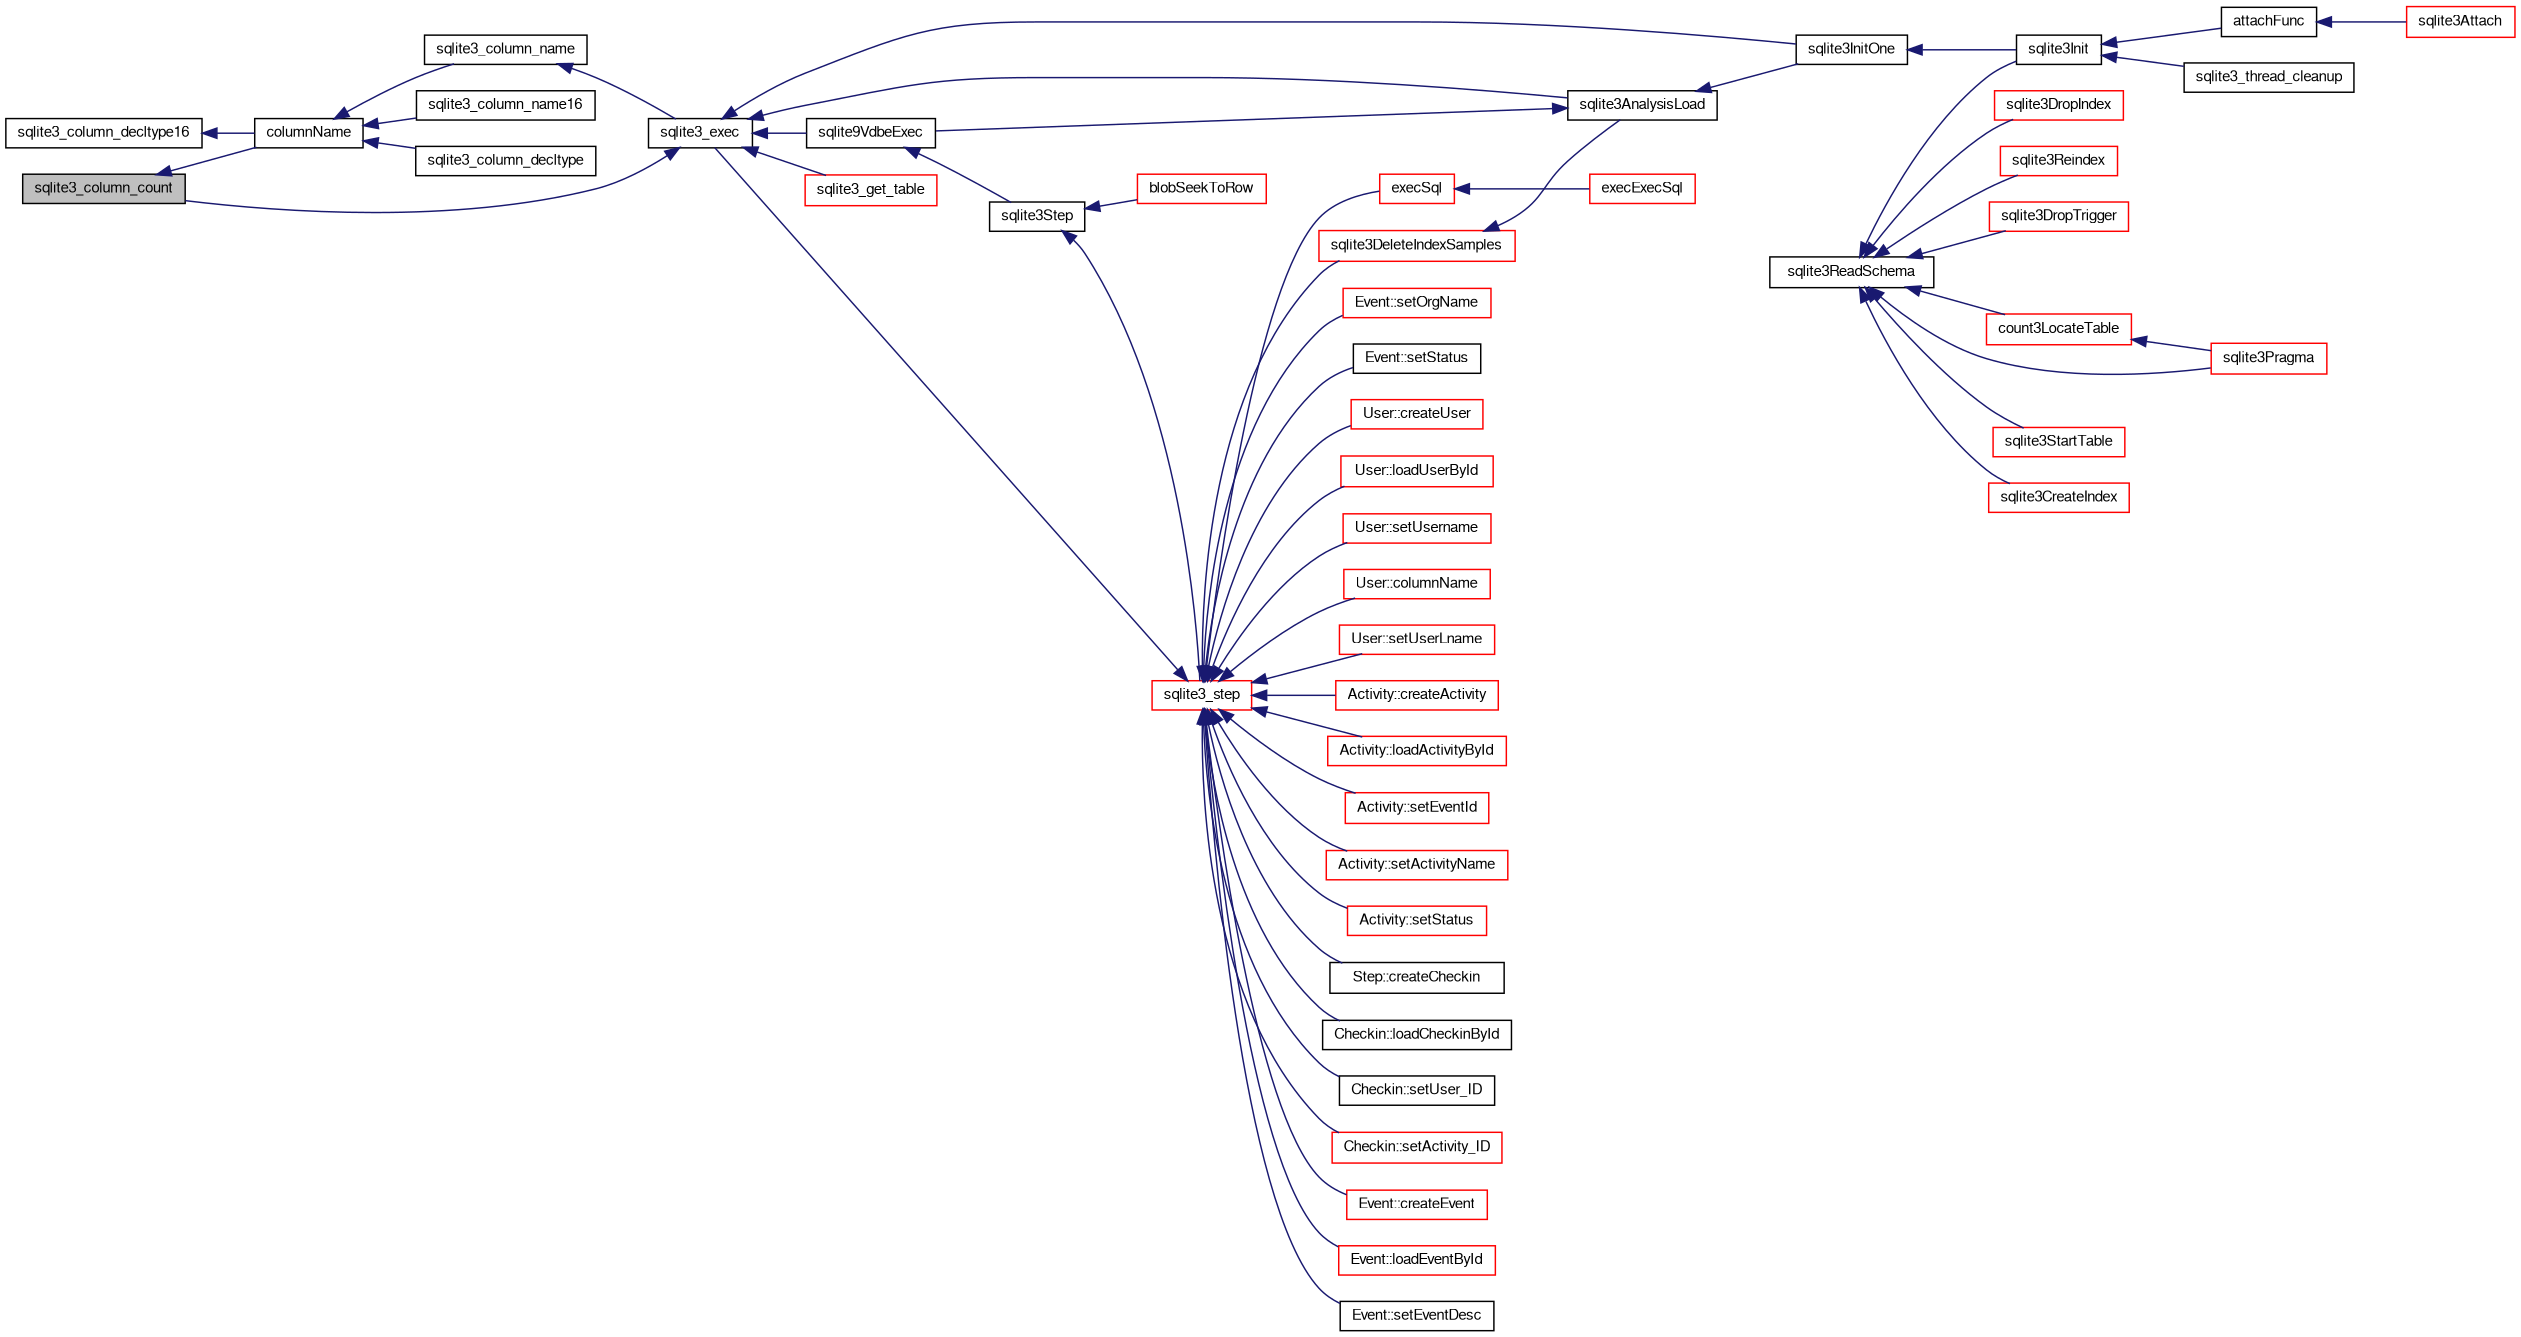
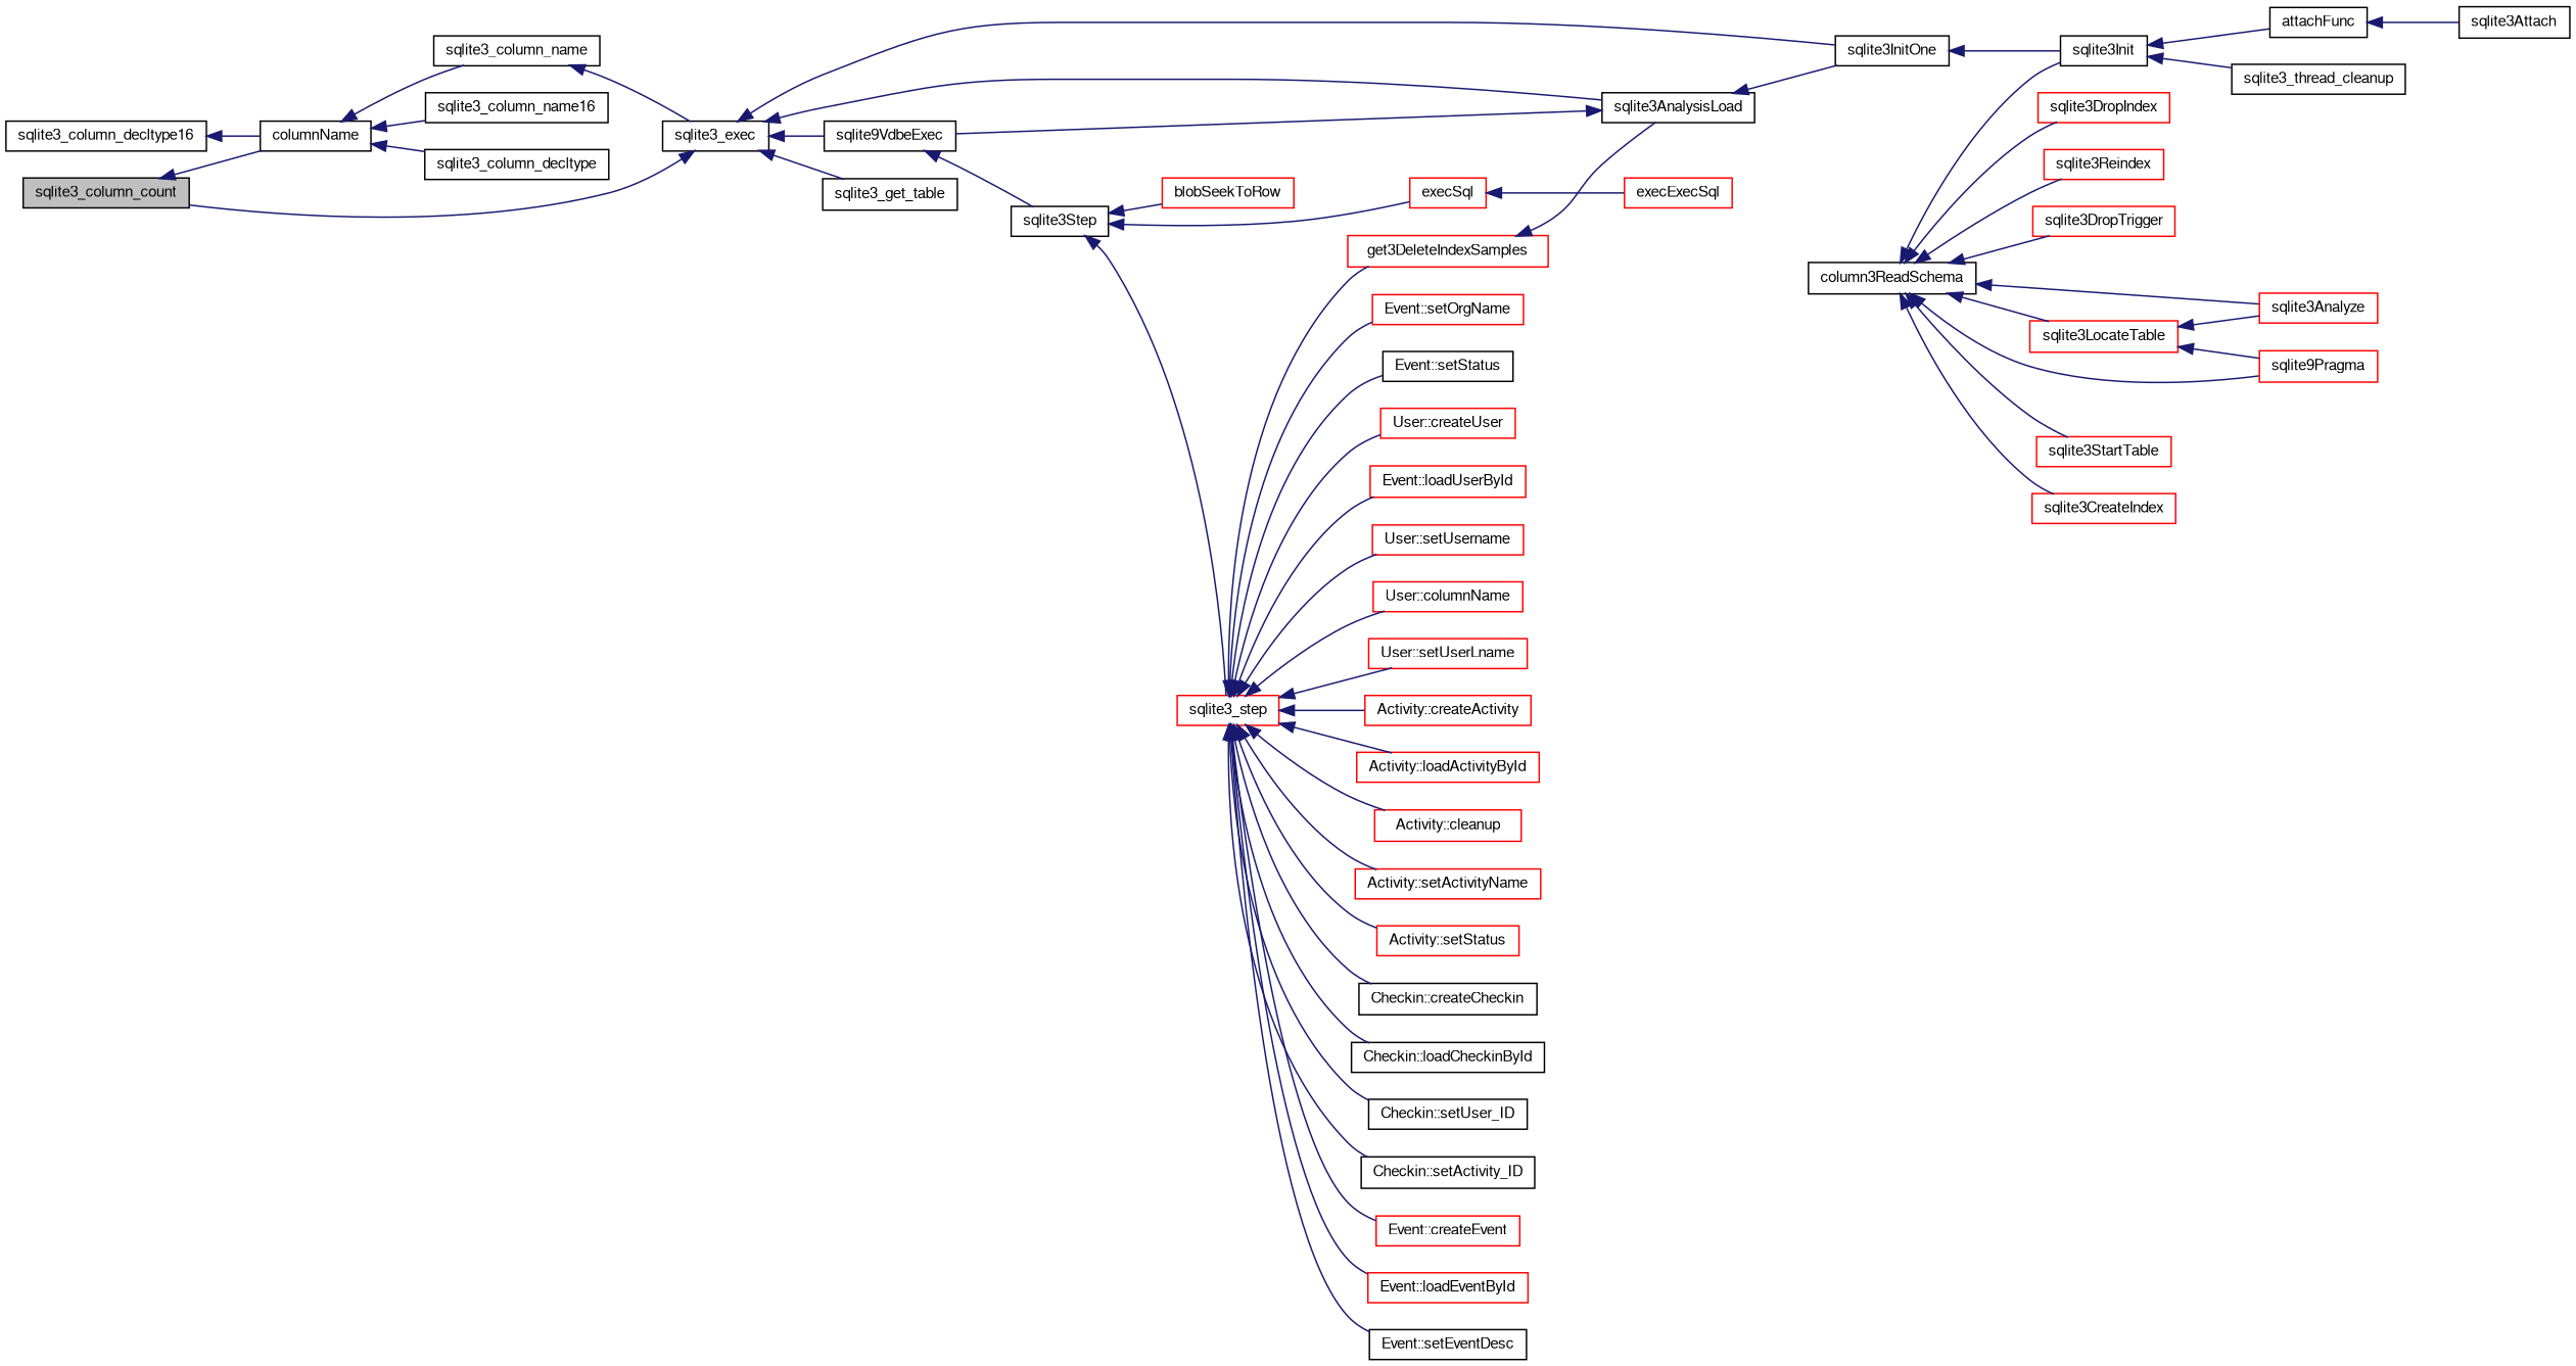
  digraph {
    rankdir=LR
    node [color=red fillcolor=white fontname=FreeSans fontsize=10 shape=record style=filled]
    edge [color=midnightblue dir=back fontname=FreeSans fontsize=10 labelfontname=FreeSans labelfontsize=10 style=solid]
    n1 [color=black fillcolor=grey75 fontcolor=black height=0.2 label=sqlite3_column_count width=0.4]
    n2 [color=black height=0.2 label=columnName width=0.4]
    n3 [color=black height=0.2 label=sqlite3_column_name width=0.4]
    n4 [color=black height=0.2 label=sqlite3_column_name16 width=0.4]
    n5 [color=black height=0.2 label=sqlite3_column_decltype width=0.4]
    n6 [color=black height=0.2 label=sqlite3_exec width=0.4]
    n7 [color=black height=0.2 label=sqlite9VdbeExec width=0.4]
    n8 [color=black height=0.2 label=sqlite3AnalysisLoad width=0.4]
    n9 [color=black height=0.2 label=sqlite3InitOne width=0.4]
-   n10 [height=0.2 label=sqlite3_get_table width=0.4]
+   n10 [color=black height=0.2 label=sqlite3_get_table width=0.4]
    n11 [color=black height=0.2 label=sqlite3_column_decltype16 width=0.4]
    n12 [color=black height=0.2 label=sqlite3Step width=0.4]
    n13 [color=black height=0.2 label=sqlite3Init width=0.4]
    n14 [height=0.2 label=sqlite3_step width=0.4]
    n15 [height=0.2 label=blobSeekToRow width=0.4]
    n16 [height=0.2 label="Activity::createActivity" width=0.4]
    n17 [height=0.2 label="Activity::loadActivityById" width=0.4]
-   n18 [height=0.2 label="Activity::setEventId" width=0.4]
+   n18 [height=0.2 label="Activity::cleanup" width=0.4]
    n19 [height=0.2 label="Activity::setActivityName" width=0.4]
    n20 [height=0.2 label="Activity::setStatus" width=0.4]
-   n21 [color=black height=0.2 label="Step::createCheckin" width=0.4]
+   n21 [color=black height=0.2 label="Checkin::createCheckin" width=0.4]
    n22 [color=black height=0.2 label="Checkin::loadCheckinById" width=0.4]
    n23 [color=black height=0.2 label="Checkin::setUser_ID" width=0.4]
-   n24 [height=0.2 label="Checkin::setActivity_ID" width=0.4]
+   n24 [color=black height=0.2 label="Checkin::setActivity_ID" width=0.4]
    n25 [height=0.2 label="Event::createEvent" width=0.4]
    n26 [height=0.2 label="Event::loadEventById" width=0.4]
    n27 [color=black height=0.2 label="Event::setEventDesc" width=0.4]
    n28 [height=0.2 label="Event::setOrgName" width=0.4]
    n29 [color=black height=0.2 label="Event::setStatus" width=0.4]
-   n30 [height=0.2 label=sqlite3DeleteIndexSamples width=0.4]
+   n30 [height=0.2 label=get3DeleteIndexSamples width=0.4]
    n31 [height=0.2 label=execSql width=0.4]
    n32 [height=0.2 label="User::createUser" width=0.4]
-   n33 [height=0.2 label="User::loadUserById" width=0.4]
+   n33 [height=0.2 label="Event::loadUserById" width=0.4]
    n34 [height=0.2 label="User::setUsername" width=0.4]
    n35 [height=0.2 label="User::columnName" width=0.4]
    n36 [height=0.2 label="User::setUserLname" width=0.4]
    n37 [height=0.2 label=execExecSql width=0.4]
    n38 [color=black height=0.2 label=attachFunc width=0.4]
    n39 [color=black height=0.2 label=sqlite3_thread_cleanup width=0.4]
-   n40 [height=0.2 label=sqlite3Attach width=0.4]
-   n41 [color=black height=0.2 label=sqlite3ReadSchema width=0.4]
-   n43 [height=0.2 label=count3LocateTable width=0.4]
-   n44 [height=0.2 label=sqlite3Pragma width=0.4]
+   n40 [color=black height=0.2 label=sqlite3Attach width=0.4]
+   n41 [color=black height=0.2 label=column3ReadSchema width=0.4]
+   n42 [height=0.2 label=sqlite3Analyze width=0.4]
+   n43 [height=0.2 label=sqlite3LocateTable width=0.4]
+   n44 [height=0.2 label=sqlite9Pragma width=0.4]
    n45 [height=0.2 label=sqlite3StartTable width=0.4]
    n46 [height=0.2 label=sqlite3CreateIndex width=0.4]
    n47 [height=0.2 label=sqlite3DropIndex width=0.4]
    n48 [height=0.2 label=sqlite3Reindex width=0.4]
    n49 [height=0.2 label=sqlite3DropTrigger width=0.4]
    n1 -> n2
    n2 -> n3
    n2 -> n4
    n2 -> n5
    n3 -> n6
    n6 -> n1
    n6 -> n7
    n6 -> n8
    n6 -> n9
    n6 -> n10
    n7 -> n12
    n8 -> n7
    n8 -> n9
    n9 -> n13
    n11 -> n2
    n12 -> n14
    n12 -> n15
    n13 -> n38
    n13 -> n39
-   n14 -> n6
    n14 -> n16
    n14 -> n17
    n14 -> n18
    n14 -> n19
    n14 -> n20
    n14 -> n21
    n14 -> n22
    n14 -> n23
    n14 -> n24
    n14 -> n25
    n14 -> n26
    n14 -> n27
    n14 -> n28
    n14 -> n29
    n14 -> n30
-   n14 -> n31
+   n12 -> n31
    n14 -> n32
    n14 -> n33
    n14 -> n34
    n14 -> n35
    n14 -> n36
    n30 -> n8
    n31 -> n37
    n38 -> n40
    n41 -> n13
+   n41 -> n42
    n41 -> n43
    n41 -> n44
    n41 -> n45
    n41 -> n46
    n41 -> n47
    n41 -> n48
    n41 -> n49
+   n43 -> n42
    n43 -> n44
  }
